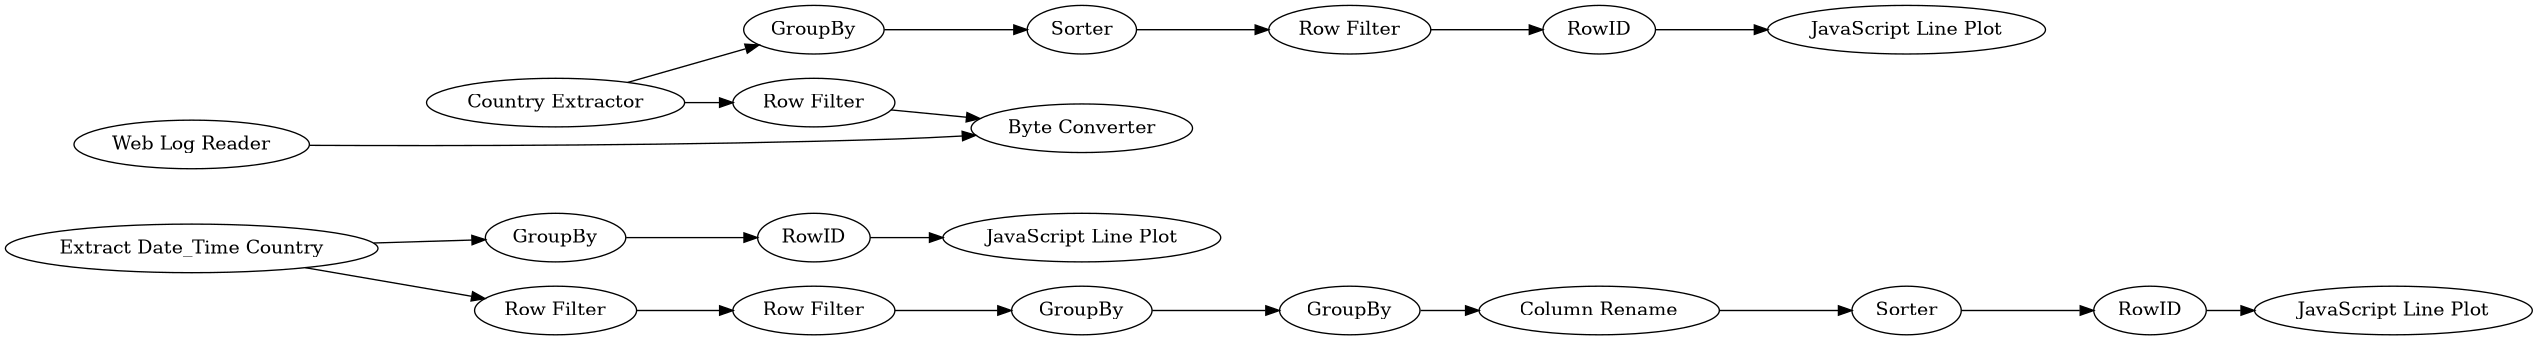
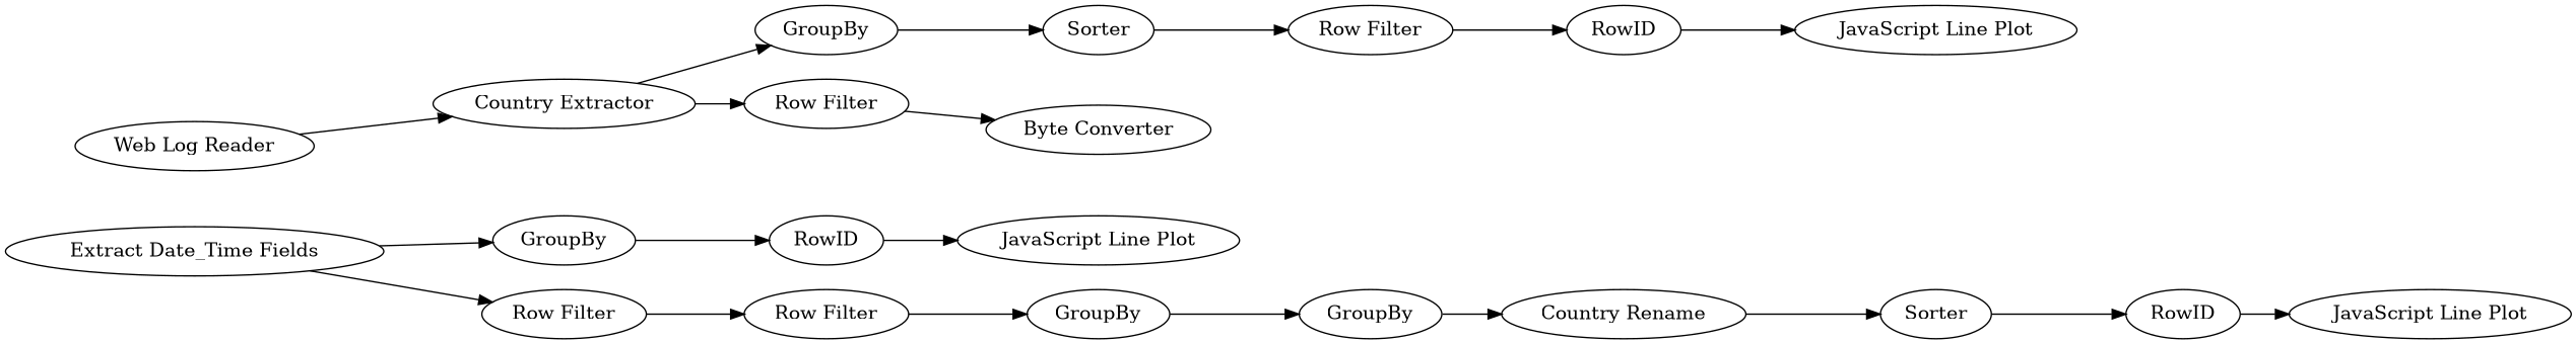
  digraph {
    rankdir=LR
    n1 [label=GroupBy]
    n2 [label=RowID]
    n3 [label="JavaScript Line Plot"]
    n4 [label="Row Filter"]
    n5 [label=GroupBy]
    n6 [label=GroupBy]
-   n7 [label="Column Rename"]
+   n7 [label="Country Rename"]
    n8 [label=Sorter]
    n9 [label=RowID]
    n10 [label="JavaScript Line Plot"]
    n11 [label="Web Log Reader"]
    n12 [label="Country Extractor"]
    n13 [label="Row Filter"]
    n14 [label=GroupBy]
    n15 [label="Byte Converter"]
    n16 [label=Sorter]
-   n17 [label="Extract Date_Time Country"]
+   n17 [label="Extract Date_Time Fields"]
    n18 [label="Row Filter"]
    n19 [label="Row Filter"]
    n20 [label=RowID]
    n21 [label="JavaScript Line Plot"]
    n1 -> n2
    n2 -> n3
    n4 -> n5
    n5 -> n6
    n6 -> n7
    n7 -> n8
    n8 -> n9
    n9 -> n10
-   n11 -> n15
+   n11 -> n12
    n12 -> n13
    n12 -> n14
    n13 -> n15
    n14 -> n16
    n16 -> n19
    n17 -> n1
    n17 -> n18
    n18 -> n4
    n19 -> n20
    n20 -> n21
  }
